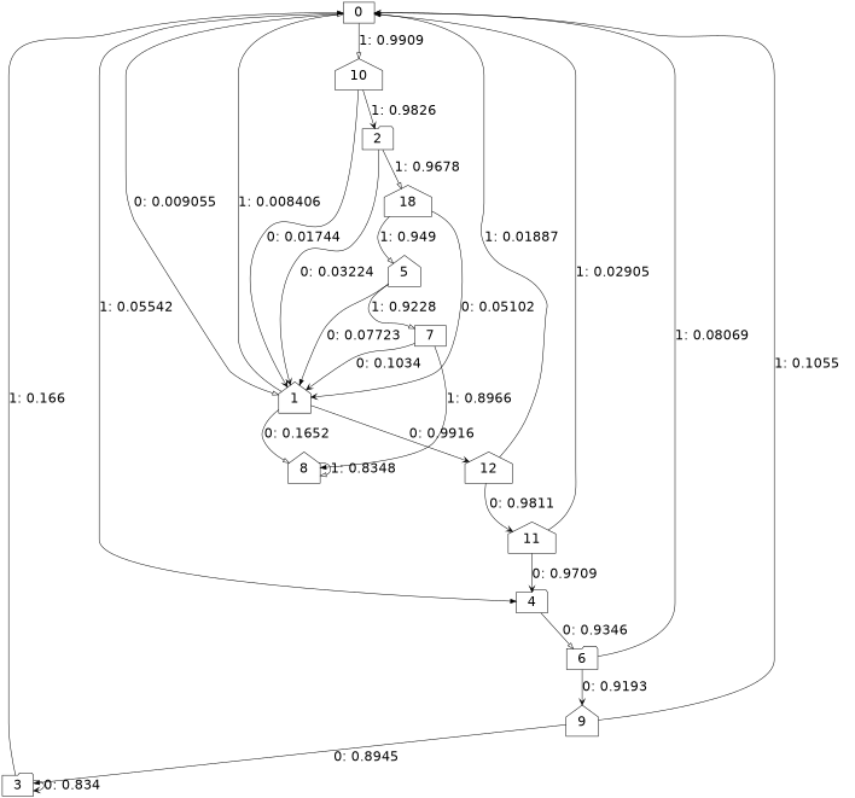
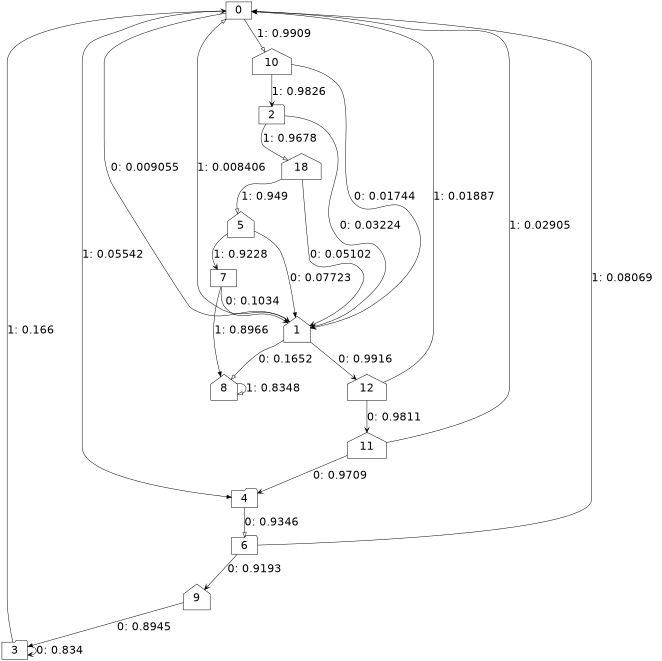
  digraph {
    fontname="DejaVu Sans"
    node [fontname="DejaVu Sans" fontsize=24 shape=house]
    edge [arrowhead=onormal fontname="DejaVu Sans" fontsize=24]
    0 [shape=box]
    1
    10
    4 [shape=folder]
    12
    8
    2 [shape=folder]
    11
    n9 [label=18]
    5
    7 [shape=box]
    3 [shape=folder]
    6 [shape=folder]
    9
-   0 -> 1 [label="0: 0.009055  "]
+   0 -> 1 [arrowhead=vee label="0: 0.009055  "]
    0 -> 10 [label="1: 0.9909   "]
    0 -> 4 [arrowhead=normal label="1: 0.05542  "]
    1 -> 0 [label="1: 0.008406  "]
    1 -> 12 [arrowhead=vee label="0: 0.9916   "]
    1 -> 8 [label="0: 0.1652   "]
    10 -> 1 [arrowhead=vee label="0: 0.01744  "]
    10 -> 2 [arrowhead=vee label="1: 0.9826   "]
    4 -> 6 [label="0: 0.9346   "]
    12 -> 0 [arrowhead=normal label="1: 0.01887  "]
    12 -> 11 [arrowhead=vee label="0: 0.9811   "]
    8 -> 8 [label="1: 0.8348   "]
    2 -> 1 [arrowhead=vee label="0: 0.03224  "]
    2 -> n9 [label="1: 0.9678   "]
    11 -> 0 [label="1: 0.02905  "]
    11 -> 4 [arrowhead=vee label="0: 0.9709   "]
    n9 -> 1 [arrowhead=vee label="0: 0.05102  "]
    n9 -> 5 [label="1: 0.949    "]
    5 -> 1 [arrowhead=normal label="0: 0.07723  "]
-   5 -> 7 [label="1: 0.9228   "]
+   5 -> 7 [arrowhead=vee label="1: 0.9228   "]
    7 -> 1 [arrowhead=vee label="0: 0.1034   "]
    7 -> 8 [arrowhead=normal label="1: 0.8966   "]
-   3 -> 0 [arrowhead=normal label="1: 0.166    "]
+   3 -> 0 [arrowhead=vee label="1: 0.166    "]
    3 -> 3 [arrowhead=vee label="0: 0.834    "]
    6 -> 0 [arrowhead=vee label="1: 0.08069  "]
    6 -> 9 [arrowhead=vee label="0: 0.9193   "]
-   9 -> 0 [label="1: 0.1055   "]
    9 -> 3 [arrowhead=normal label="0: 0.8945   "]
  }
